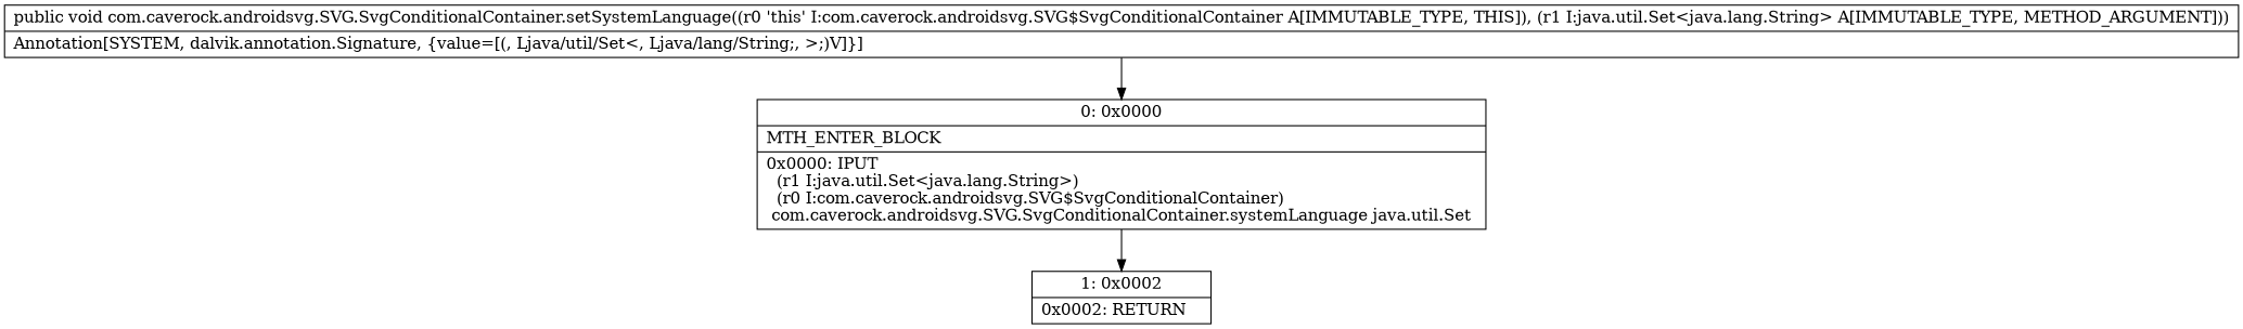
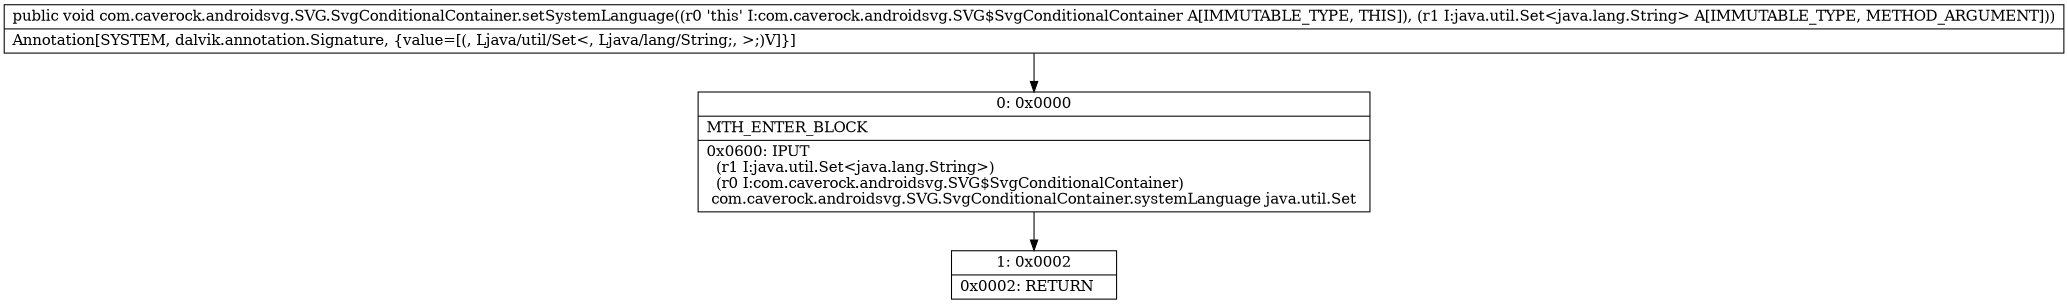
  digraph {
    node [shape=record]
-   n1 [label="{0\:\ 0x0000|MTH_ENTER_BLOCK\l|0x0000: IPUT  \l  (r1 I:java.util.Set\<java.lang.String\>)\l  (r0 I:com.caverock.androidsvg.SVG$SvgConditionalContainer)\l com.caverock.androidsvg.SVG.SvgConditionalContainer.systemLanguage java.util.Set \l}"]
+   n1 [label="{0\:\ 0x0000|MTH_ENTER_BLOCK\l|0x0600: IPUT  \l  (r1 I:java.util.Set\<java.lang.String\>)\l  (r0 I:com.caverock.androidsvg.SVG$SvgConditionalContainer)\l com.caverock.androidsvg.SVG.SvgConditionalContainer.systemLanguage java.util.Set \l}"]
    n2 [label="{1\:\ 0x0002|0x0002: RETURN   \l}"]
    n3 [label="{public void com.caverock.androidsvg.SVG.SvgConditionalContainer.setSystemLanguage((r0 'this' I:com.caverock.androidsvg.SVG$SvgConditionalContainer A[IMMUTABLE_TYPE, THIS]), (r1 I:java.util.Set\<java.lang.String\> A[IMMUTABLE_TYPE, METHOD_ARGUMENT]))  | Annotation[SYSTEM, dalvik.annotation.Signature, \{value=[(, Ljava\/util\/Set\<, Ljava\/lang\/String;, \>;)V]\}]\l}"]
    n1 -> n2
    n3 -> n1
  }
